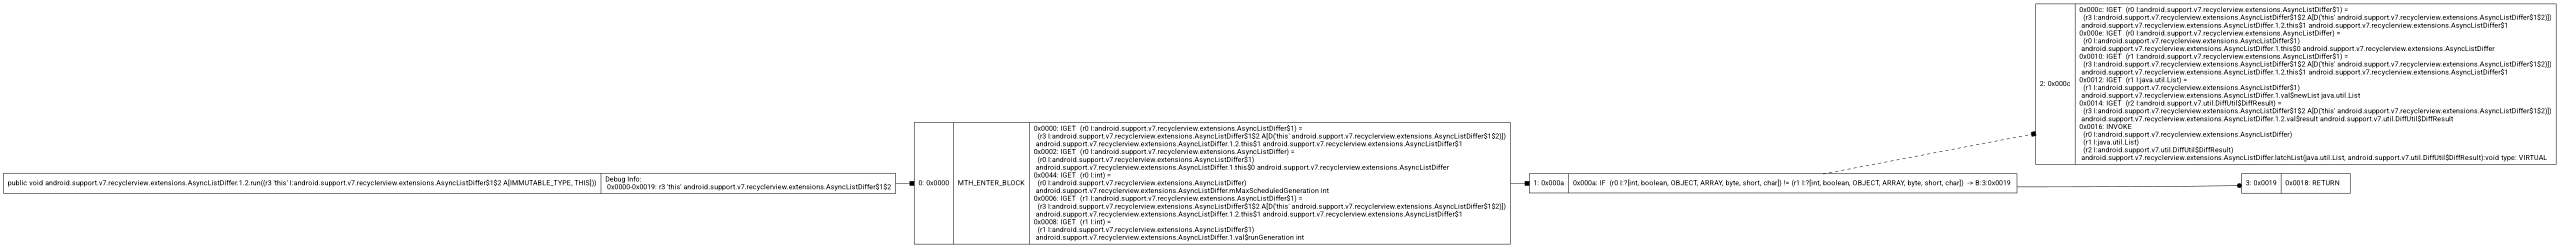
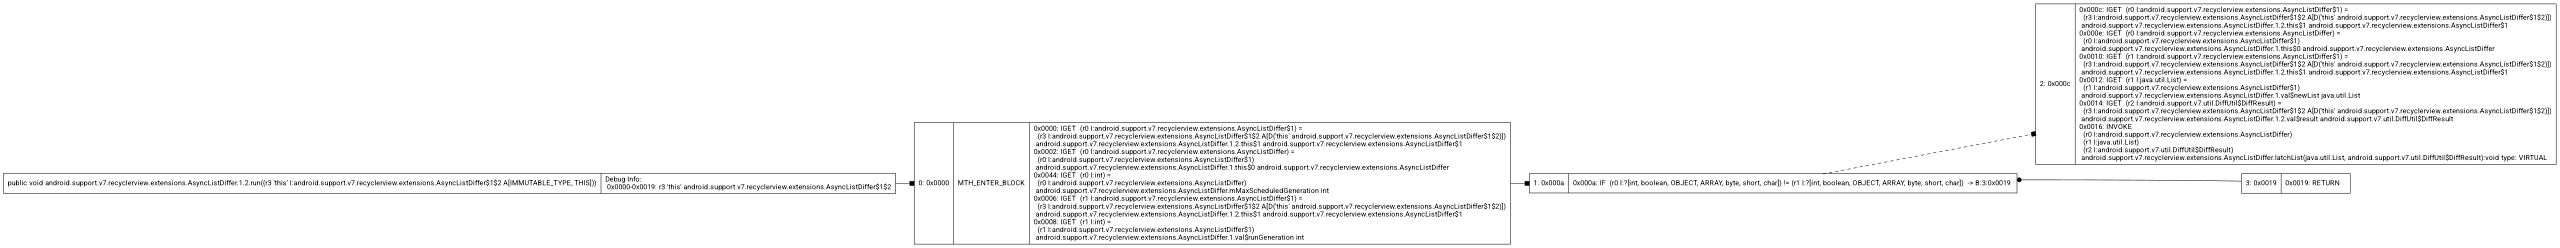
  digraph {
    fontname=Roboto
    rankdir=LR
    node [fontname=Roboto shape=record]
    edge [arrowhead=box fontname=Roboto]
    n1 [label="{0\:\ 0x0000|MTH_ENTER_BLOCK\l|0x0000: IGET  (r0 I:android.support.v7.recyclerview.extensions.AsyncListDiffer$1) = \l  (r3 I:android.support.v7.recyclerview.extensions.AsyncListDiffer$1$2 A[D('this' android.support.v7.recyclerview.extensions.AsyncListDiffer$1$2)])\l android.support.v7.recyclerview.extensions.AsyncListDiffer.1.2.this$1 android.support.v7.recyclerview.extensions.AsyncListDiffer$1 \l0x0002: IGET  (r0 I:android.support.v7.recyclerview.extensions.AsyncListDiffer) = \l  (r0 I:android.support.v7.recyclerview.extensions.AsyncListDiffer$1)\l android.support.v7.recyclerview.extensions.AsyncListDiffer.1.this$0 android.support.v7.recyclerview.extensions.AsyncListDiffer \l0x0044: IGET  (r0 I:int) = \l  (r0 I:android.support.v7.recyclerview.extensions.AsyncListDiffer)\l android.support.v7.recyclerview.extensions.AsyncListDiffer.mMaxScheduledGeneration int \l0x0006: IGET  (r1 I:android.support.v7.recyclerview.extensions.AsyncListDiffer$1) = \l  (r3 I:android.support.v7.recyclerview.extensions.AsyncListDiffer$1$2 A[D('this' android.support.v7.recyclerview.extensions.AsyncListDiffer$1$2)])\l android.support.v7.recyclerview.extensions.AsyncListDiffer.1.2.this$1 android.support.v7.recyclerview.extensions.AsyncListDiffer$1 \l0x0008: IGET  (r1 I:int) = \l  (r1 I:android.support.v7.recyclerview.extensions.AsyncListDiffer$1)\l android.support.v7.recyclerview.extensions.AsyncListDiffer.1.val$runGeneration int \l}"]
    n2 [label="{1\:\ 0x000a|0x000a: IF  (r0 I:?[int, boolean, OBJECT, ARRAY, byte, short, char]) != (r1 I:?[int, boolean, OBJECT, ARRAY, byte, short, char])  \-\> B:3:0x0019 \l}"]
    n3 [label="{2\:\ 0x000c|0x000c: IGET  (r0 I:android.support.v7.recyclerview.extensions.AsyncListDiffer$1) = \l  (r3 I:android.support.v7.recyclerview.extensions.AsyncListDiffer$1$2 A[D('this' android.support.v7.recyclerview.extensions.AsyncListDiffer$1$2)])\l android.support.v7.recyclerview.extensions.AsyncListDiffer.1.2.this$1 android.support.v7.recyclerview.extensions.AsyncListDiffer$1 \l0x000e: IGET  (r0 I:android.support.v7.recyclerview.extensions.AsyncListDiffer) = \l  (r0 I:android.support.v7.recyclerview.extensions.AsyncListDiffer$1)\l android.support.v7.recyclerview.extensions.AsyncListDiffer.1.this$0 android.support.v7.recyclerview.extensions.AsyncListDiffer \l0x0010: IGET  (r1 I:android.support.v7.recyclerview.extensions.AsyncListDiffer$1) = \l  (r3 I:android.support.v7.recyclerview.extensions.AsyncListDiffer$1$2 A[D('this' android.support.v7.recyclerview.extensions.AsyncListDiffer$1$2)])\l android.support.v7.recyclerview.extensions.AsyncListDiffer.1.2.this$1 android.support.v7.recyclerview.extensions.AsyncListDiffer$1 \l0x0012: IGET  (r1 I:java.util.List) = \l  (r1 I:android.support.v7.recyclerview.extensions.AsyncListDiffer$1)\l android.support.v7.recyclerview.extensions.AsyncListDiffer.1.val$newList java.util.List \l0x0014: IGET  (r2 I:android.support.v7.util.DiffUtil$DiffResult) = \l  (r3 I:android.support.v7.recyclerview.extensions.AsyncListDiffer$1$2 A[D('this' android.support.v7.recyclerview.extensions.AsyncListDiffer$1$2)])\l android.support.v7.recyclerview.extensions.AsyncListDiffer.1.2.val$result android.support.v7.util.DiffUtil$DiffResult \l0x0016: INVOKE  \l  (r0 I:android.support.v7.recyclerview.extensions.AsyncListDiffer)\l  (r1 I:java.util.List)\l  (r2 I:android.support.v7.util.DiffUtil$DiffResult)\l android.support.v7.recyclerview.extensions.AsyncListDiffer.latchList(java.util.List, android.support.v7.util.DiffUtil$DiffResult):void type: VIRTUAL \l}"]
-   n4 [label="{3\:\ 0x0019|0x0018: RETURN   \l}"]
+   n4 [label="{3\:\ 0x0019|0x0019: RETURN   \l}"]
    n5 [label="{public void android.support.v7.recyclerview.extensions.AsyncListDiffer.1.2.run((r3 'this' I:android.support.v7.recyclerview.extensions.AsyncListDiffer$1$2 A[IMMUTABLE_TYPE, THIS]))  | Debug Info:\l  0x0000\-0x0019: r3 'this' android.support.v7.recyclerview.extensions.AsyncListDiffer$1$2\l}"]
    n1 -> n2
    n2 -> n3 [style=dashed]
-   n2 -> n4 [arrowhead=dot]
+   n4 -> n2 [arrowhead=dot]
    n5 -> n1
  }
